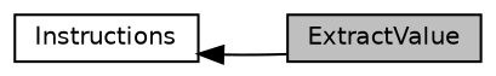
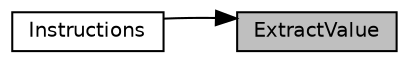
  digraph {
    rankdir=LR
    node [color=black fontname=Helvetica fontsize=10 shape=box]
    n1 [height=0.2 label=Instructions width=0.4]
    n2 [fillcolor=grey75 fontcolor=black height=0.2 label=ExtractValue style=filled width=0.4]
-   n1 -> n2 [dir=back fontname=Helvetica fontsize=10 labelfontname=Helvetica labelfontsize=10 shape=plaintext style=solid]
+   n2 -> n1 [dir=back fontname=Helvetica fontsize=10 labelfontname=Helvetica labelfontsize=10 shape=plaintext style=solid]
  }
